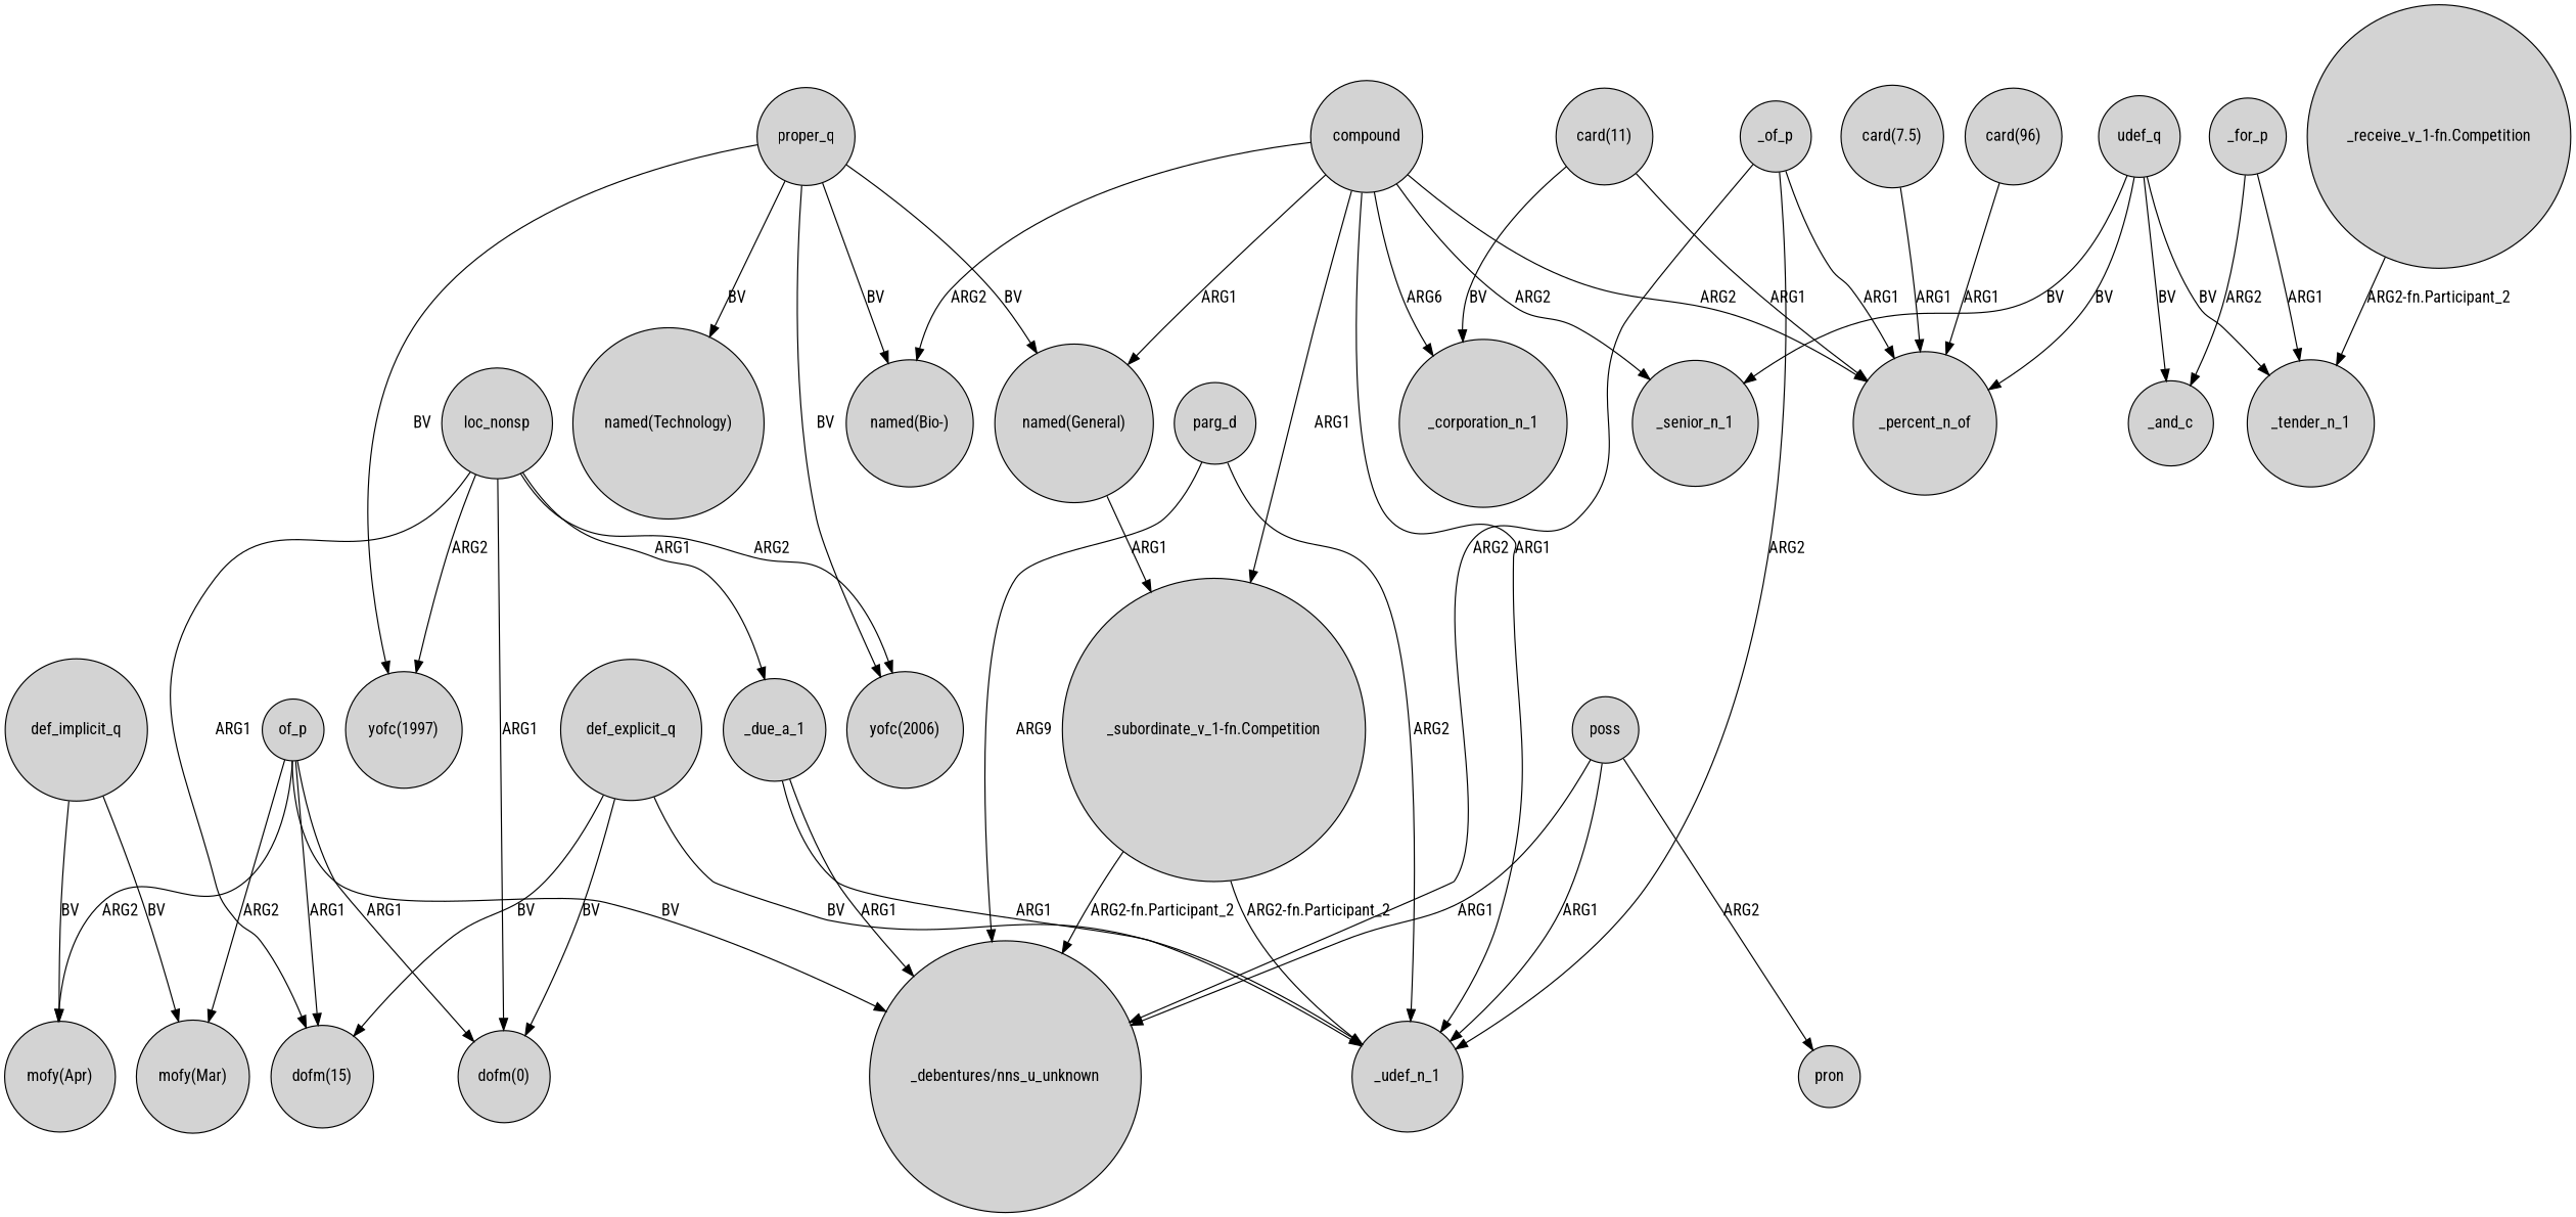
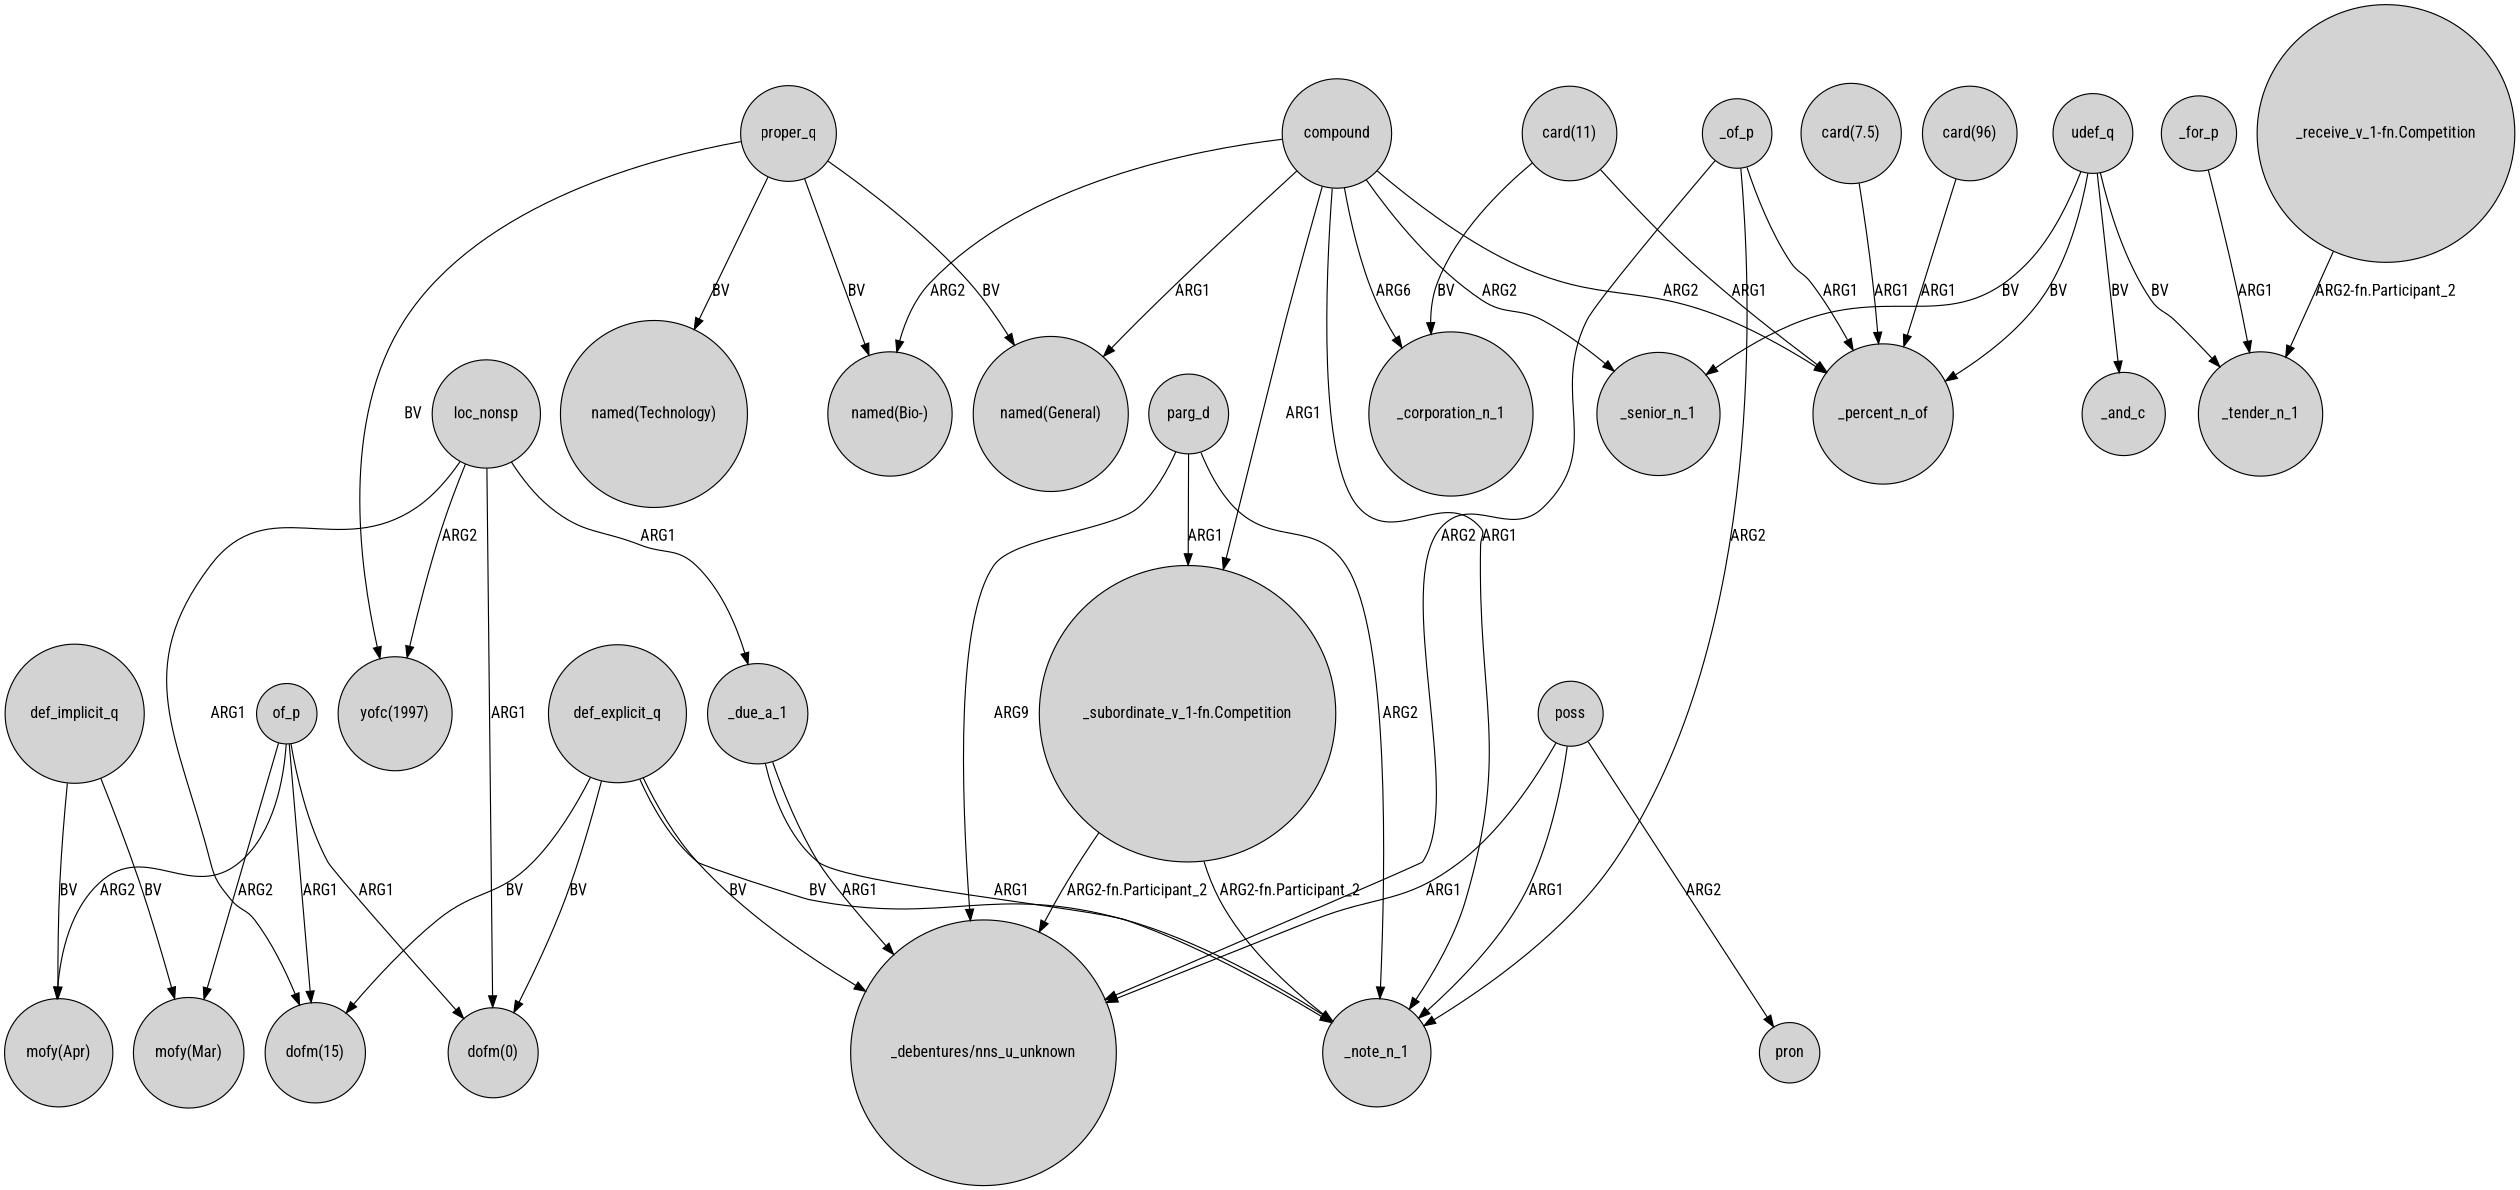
  digraph {
    fontname="Roboto Condensed"
    node [fontname="Roboto Condensed" shape=circle style=filled]
    edge [fontname="Roboto Condensed"]
    _of_p
    "_debentures/nns_u_unknown"
-   _note_n_1 [label=_udef_n_1]
+   _note_n_1
    _percent_n_of
    of_p
    "mofy(Mar)"
    "mofy(Apr)"
    n8 [label="dofm(0)"]
    "dofm(15)"
    _for_p
    _tender_n_1
    _and_c
    def_implicit_q
    poss
    pron
    "_subordinate_v_1-fn.Competition"
    loc_nonsp
    "yofc(1997)"
-   "yofc(2006)"
    _due_a_1
    "_receive_v_1-fn.Competition"
    proper_q
    "named(General)"
    "named(Bio-)"
    "named(Technology)"
    udef_q
    _senior_n_1
    def_explicit_q
    "card(7.5)"
    parg_d
    compound
    _corporation_n_1
    "card(11)"
    "card(96)"
    _of_p -> "_debentures/nns_u_unknown" [label=ARG2]
    _of_p -> _note_n_1 [label=ARG2]
    _of_p -> _percent_n_of [label=ARG1]
    of_p -> "mofy(Mar)" [label=ARG2]
    of_p -> "mofy(Apr)" [label=ARG2]
    of_p -> n8 [label=ARG1]
    of_p -> "dofm(15)" [label=ARG1]
    _for_p -> _tender_n_1 [label=ARG1]
-   _for_p -> _and_c [label=ARG2]
    def_implicit_q -> "mofy(Mar)" [label=BV]
    def_implicit_q -> "mofy(Apr)" [label=BV]
    poss -> "_debentures/nns_u_unknown" [label=ARG1]
    poss -> _note_n_1 [label=ARG1]
    poss -> pron [label=ARG2]
    "_subordinate_v_1-fn.Competition" -> "_debentures/nns_u_unknown" [label="ARG2-fn.Participant_2"]
    "_subordinate_v_1-fn.Competition" -> _note_n_1 [label="ARG2-fn.Participant_2"]
    loc_nonsp -> n8 [label=ARG1]
    loc_nonsp -> "dofm(15)" [label=ARG1]
    loc_nonsp -> "yofc(1997)" [label=ARG2]
-   loc_nonsp -> "yofc(2006)" [label=ARG2]
    loc_nonsp -> _due_a_1 [label=ARG1]
    _due_a_1 -> "_debentures/nns_u_unknown" [label=ARG1]
    _due_a_1 -> _note_n_1 [label=ARG1]
    "_receive_v_1-fn.Competition" -> _tender_n_1 [label="ARG2-fn.Participant_2"]
    proper_q -> "yofc(1997)" [label=BV]
-   proper_q -> "yofc(2006)" [label=BV]
    proper_q -> "named(General)" [label=BV]
    proper_q -> "named(Bio-)" [label=BV]
    proper_q -> "named(Technology)" [label=BV]
    udef_q -> _percent_n_of [label=BV]
    udef_q -> _tender_n_1 [label=BV]
    udef_q -> _and_c [label=BV]
    udef_q -> _senior_n_1 [label=BV]
-   of_p -> "_debentures/nns_u_unknown" [label=BV]
+   def_explicit_q -> "_debentures/nns_u_unknown" [label=BV]
    def_explicit_q -> _note_n_1 [label=BV]
    def_explicit_q -> n8 [label=BV]
    def_explicit_q -> "dofm(15)" [label=BV]
    "card(7.5)" -> _percent_n_of [label=ARG1]
    parg_d -> "_debentures/nns_u_unknown" [label=ARG9]
    parg_d -> _note_n_1 [label=ARG2]
-   "named(General)" -> "_subordinate_v_1-fn.Competition" [label=ARG1]
+   parg_d -> "_subordinate_v_1-fn.Competition" [label=ARG1]
    compound -> _note_n_1 [label=ARG1]
    compound -> _percent_n_of [label=ARG2]
    compound -> "_subordinate_v_1-fn.Competition" [label=ARG1]
    compound -> "named(General)" [label=ARG1]
    compound -> "named(Bio-)" [label=ARG2]
    compound -> _senior_n_1 [label=ARG2]
    compound -> _corporation_n_1 [label=ARG6]
    "card(11)" -> _percent_n_of [label=ARG1]
    "card(11)" -> _corporation_n_1 [label=BV]
    "card(96)" -> _percent_n_of [label=ARG1]
  }
